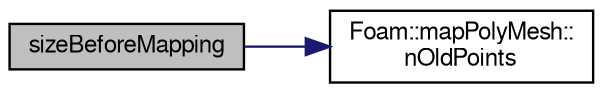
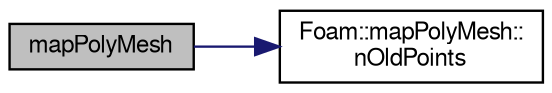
  digraph {
    rankdir=LR
    node [color=black fontname=FreeSans fontsize=10 shape=record]
-   n1 [fillcolor=grey75 fontcolor=black height=0.2 label=sizeBeforeMapping style=filled width=0.4]
+   n1 [fillcolor=grey75 fontcolor=black height=0.2 label=mapPolyMesh style=filled width=0.4]
    n2 [height=0.2 label="Foam::mapPolyMesh::\lnOldPoints" width=0.4]
    n1 -> n2 [color=midnightblue fontname=FreeSans fontsize=10 labelfontname=FreeSans labelfontsize=10 style=solid]
  }
